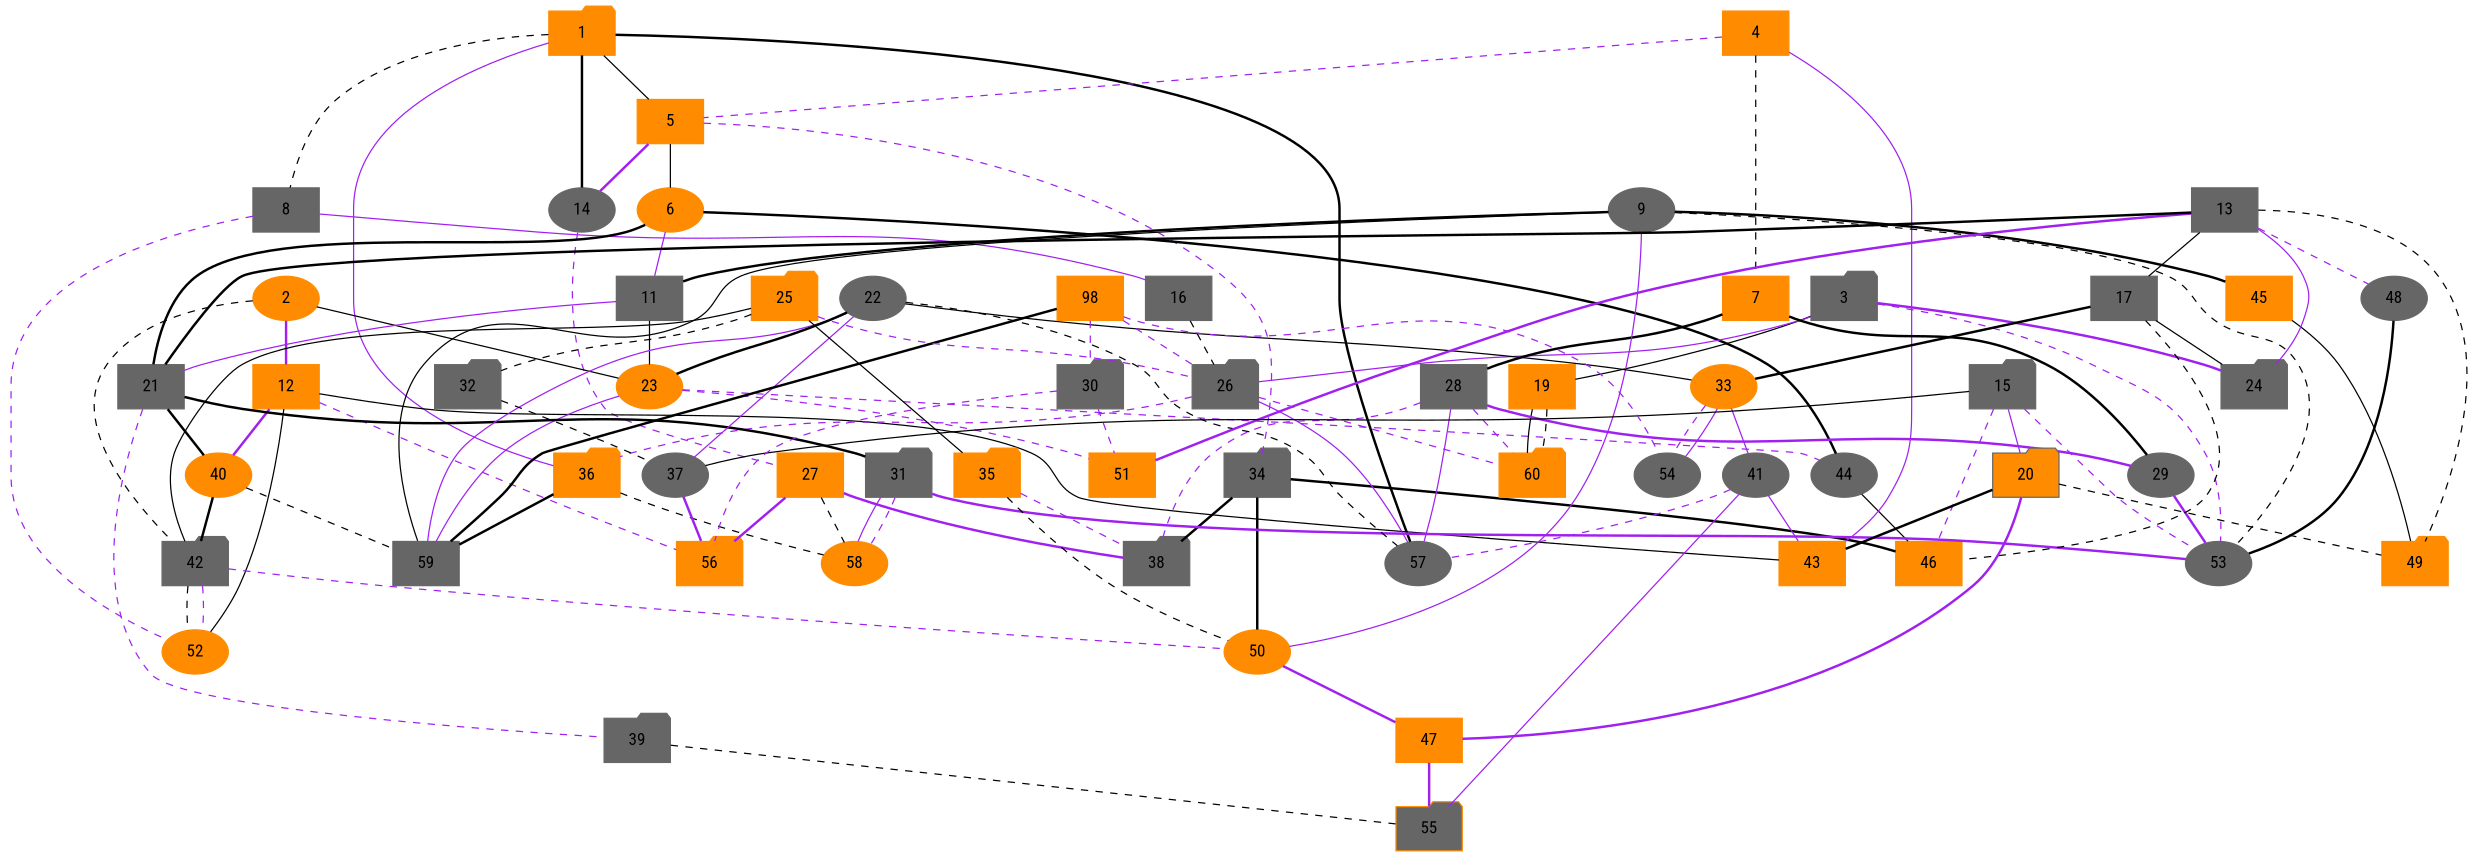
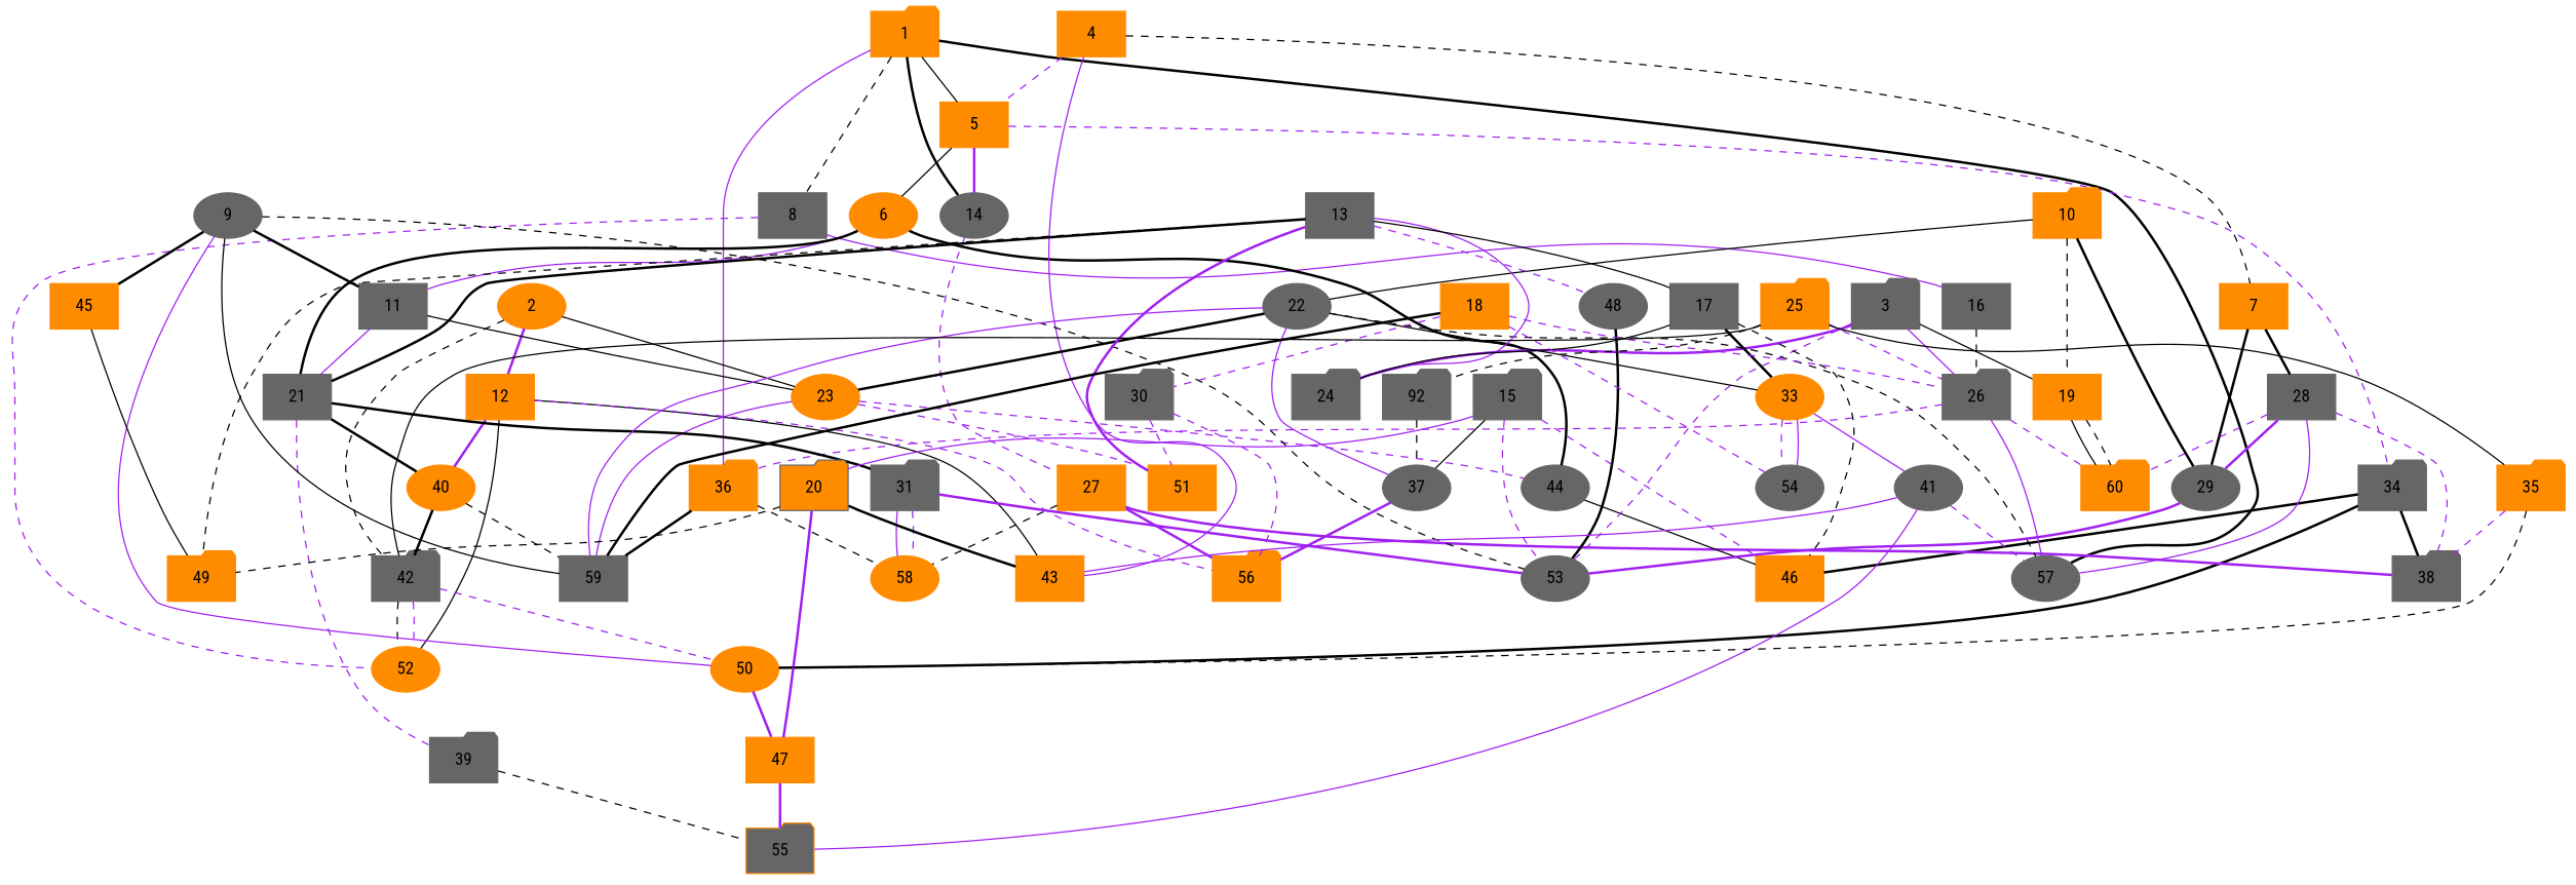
  graph {
    fontname="Roboto Condensed"
    node [color=gray40 fontname="Roboto Condensed" shape=folder style=filled]
    edge [color=purple fontname="Roboto Condensed" style=dashed]
    1 [color=darkorange]
    5 [color=darkorange shape=box]
    8 [shape=box]
    14 [shape=ellipse]
    36 [color=darkorange]
    57 [shape=ellipse]
    6 [color=darkorange shape=ellipse]
    34
    16 [shape=box]
    52 [color=darkorange shape=ellipse]
    27 [color=darkorange shape=box]
    59 [shape=box]
    58 [color=darkorange shape=ellipse]
    2 [color=darkorange shape=ellipse]
    12 [color=darkorange shape=box]
    23 [color=darkorange shape=ellipse]
    42
    43 [color=darkorange shape=box]
    40 [color=darkorange shape=ellipse]
    56 [color=darkorange]
    44 [shape=ellipse]
    51 [color=darkorange shape=box]
    50 [color=darkorange shape=ellipse]
    19 [color=darkorange shape=box]
    3
    24
    26
    53 [shape=ellipse]
    60 [color=darkorange]
    4 [color=darkorange shape=box]
    7 [color=darkorange shape=box]
    28 [shape=box]
    29 [shape=ellipse]
    11 [shape=box]
    21 [shape=box]
    46 [color=darkorange shape=box]
    38
    31
    39
    9 [shape=ellipse]
    45 [color=darkorange shape=box]
    49 [color=darkorange]
    47 [color=darkorange shape=box]
+   10 [color=darkorange]
    22 [shape=ellipse]
    37 [shape=ellipse]
    33 [color=darkorange shape=ellipse]
    13 [shape=box]
    17 [shape=box]
    48 [shape=ellipse]
    15
    20 [fillcolor=darkorange]
    54 [shape=ellipse]
    41 [shape=ellipse]
-   18 [color=darkorange shape=box label=98]
+   18 [color=darkorange shape=box]
    30
    55 [color=darkorange fillcolor=gray40]
    25 [color=darkorange]
-   32
+   32 [label=92]
    35 [color=darkorange]
    1 -- 5 [color=black style=solid]
    1 -- 8 [color=black]
    1 -- 14 [color=black style=bold]
    1 -- 36 [style=solid]
    1 -- 57 [color=black style=bold]
    5 -- 14 [style=bold]
    5 -- 6 [color=black style=solid]
    5 -- 34
    8 -- 16 [style=solid]
    8 -- 52
    14 -- 27
    36 -- 59 [color=black style=bold]
    36 -- 58 [color=black]
    6 -- 44 [color=black style=bold]
    6 -- 11 [style=solid]
    6 -- 21 [color=black style=bold]
    34 -- 50 [color=black style=bold]
    34 -- 46 [color=black style=bold]
    34 -- 38 [color=black style=bold]
    16 -- 26 [color=black]
    27 -- 58 [color=black]
    27 -- 56 [style=bold]
    27 -- 38 [style=bold]
    2 -- 12 [style=bold]
    2 -- 23 [color=black style=solid]
    2 -- 42 [color=black]
    12 -- 52 [color=black style=solid]
    12 -- 43 [color=black style=solid]
    12 -- 40 [style=bold]
    12 -- 56
    23 -- 59 [style=solid]
    23 -- 44
    23 -- 51
    42 -- 52 [color=black]
    42 -- 52
    42 -- 50
    40 -- 59 [color=black]
    40 -- 42 [color=black style=bold]
    44 -- 46 [color=black style=solid]
    50 -- 47 [style=bold]
    19 -- 60 [color=black style=solid]
    19 -- 60 [color=black]
    3 -- 19 [color=black style=solid]
    3 -- 24 [style=bold]
    3 -- 26 [style=solid]
    3 -- 53
    26 -- 36
    26 -- 57 [style=solid]
    26 -- 60
    4 -- 5
    4 -- 43 [style=solid]
    4 -- 7 [color=black]
    7 -- 28 [color=black style=bold]
    7 -- 29 [color=black style=bold]
    28 -- 57 [style=solid]
    28 -- 60
    28 -- 29 [style=bold]
    28 -- 38
    29 -- 53 [style=bold]
    11 -- 23 [color=black style=solid]
    11 -- 21 [style=solid]
    21 -- 40 [color=black style=bold]
    21 -- 31 [color=black style=bold]
    21 -- 39
    31 -- 58 [style=solid]
    31 -- 58
    31 -- 53 [style=bold]
    39 -- 55 [color=black]
    9 -- 59 [color=black style=solid]
    9 -- 50 [style=solid]
    9 -- 53 [color=black]
    9 -- 11 [color=black style=bold]
    9 -- 45 [color=black style=bold]
    45 -- 49 [color=black style=solid]
    47 -- 55 [style=bold]
+   10 -- 19 [color=black]
+   10 -- 29 [color=black style=bold]
+   10 -- 22 [color=black style=solid]
    22 -- 57 [color=black]
    22 -- 59 [style=solid]
    22 -- 23 [color=black style=bold]
    22 -- 37 [style=solid]
    22 -- 33 [color=black style=solid]
    37 -- 56 [style=bold]
    33 -- 54
    33 -- 54 [style=solid]
    33 -- 41 [style=solid]
    13 -- 51 [style=bold]
    13 -- 24 [style=solid]
    13 -- 21 [color=black style=bold]
    13 -- 49 [color=black]
    13 -- 17 [color=black style=solid]
    13 -- 48
    17 -- 24 [color=black style=solid]
    17 -- 46 [color=black]
    17 -- 33 [color=black style=bold]
    48 -- 53 [color=black style=bold]
    15 -- 53
    15 -- 46
    15 -- 37 [color=black style=solid]
    15 -- 20 [style=solid]
    20 -- 43 [color=black style=bold]
    20 -- 49 [color=black]
    20 -- 47 [style=bold]
    41 -- 57
    41 -- 43 [style=solid]
    41 -- 55 [style=solid]
    18 -- 59 [color=black style=bold]
    18 -- 26
    18 -- 54
    18 -- 30
    30 -- 56
    30 -- 51
    25 -- 42 [color=black style=solid]
    25 -- 26
    25 -- 32 [color=black]
    25 -- 35 [color=black style=solid]
    32 -- 37 [color=black]
    35 -- 50 [color=black]
    35 -- 38
  }
